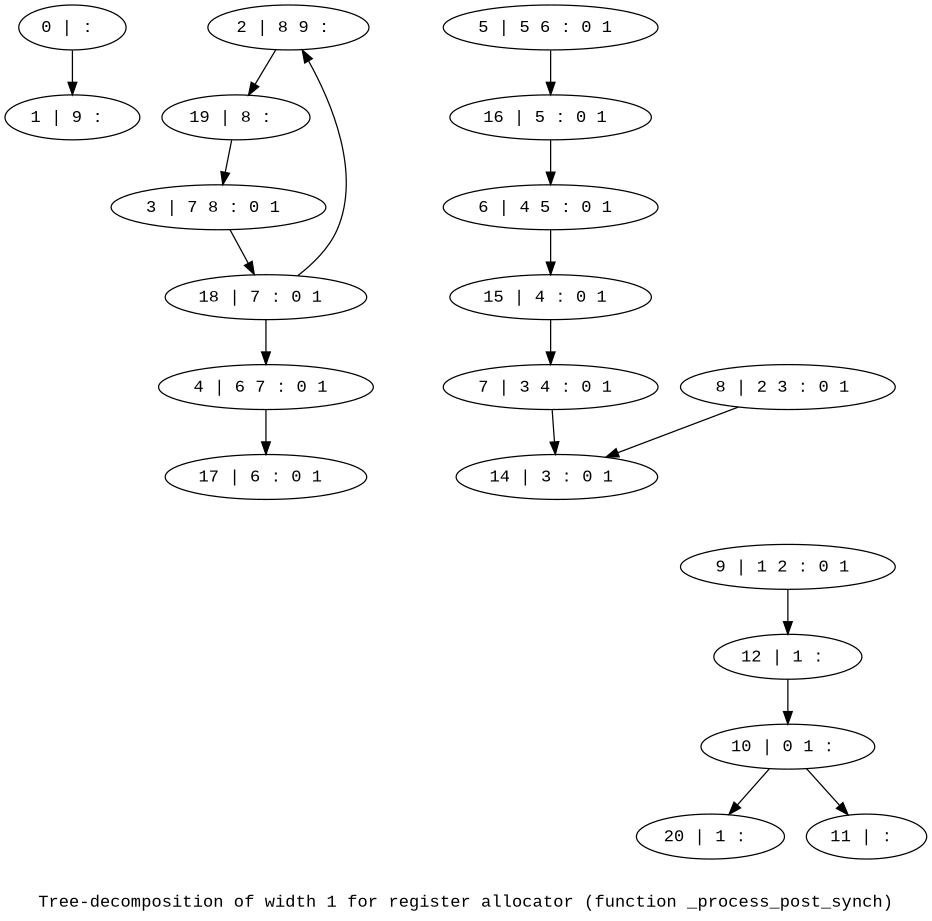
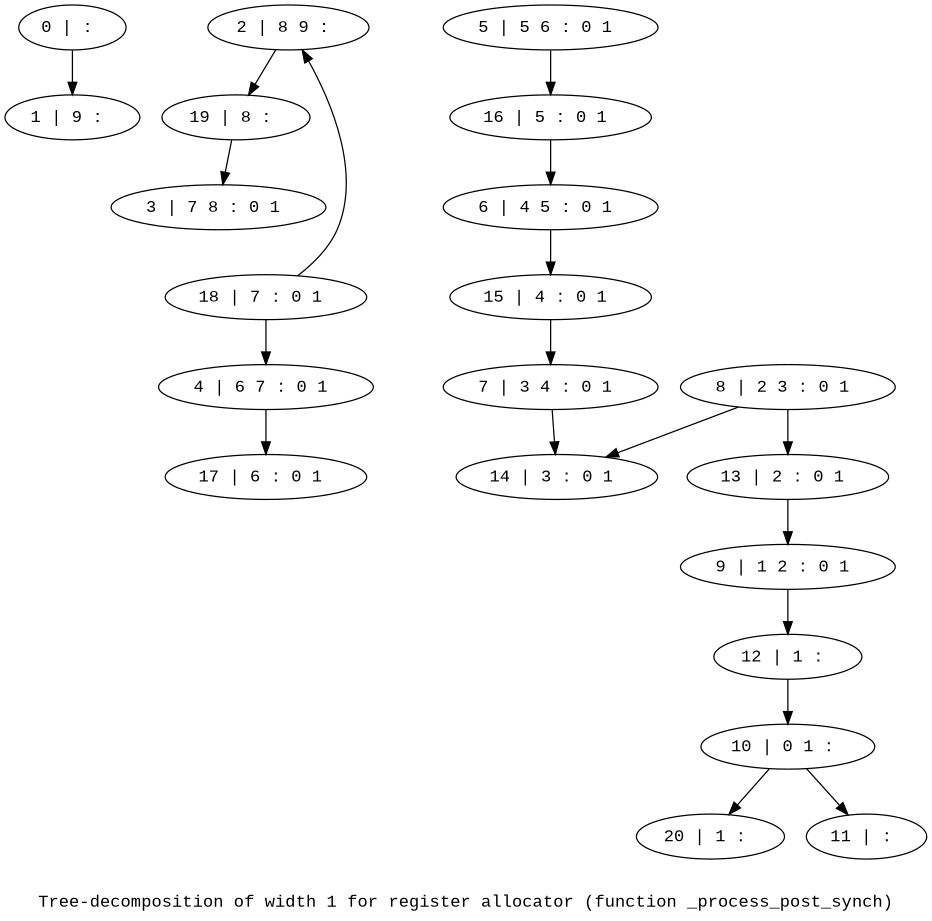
  digraph {
    fontname="Liberation Mono"
    label="Tree-decomposition of width 1 for register allocator (function _process_post_synch)"
    node [fontname="Liberation Mono"]
    edge [fontname="Liberation Mono"]
    n1 [label="0 | : "]
    n2 [label="1 | 9 : "]
    n3 [label="2 | 8 9 : "]
    n4 [label="19 | 8 : "]
    n5 [label="3 | 7 8 : 0 1 "]
    n6 [label="18 | 7 : 0 1 "]
    n7 [label="4 | 6 7 : 0 1 "]
    n8 [label="17 | 6 : 0 1 "]
    n9 [label="5 | 5 6 : 0 1 "]
    n10 [label="16 | 5 : 0 1 "]
    n11 [label="6 | 4 5 : 0 1 "]
    n12 [label="15 | 4 : 0 1 "]
    n13 [label="7 | 3 4 : 0 1 "]
    n14 [label="14 | 3 : 0 1 "]
    n15 [label="8 | 2 3 : 0 1 "]
+   n16 [label="13 | 2 : 0 1 "]
    n17 [label="9 | 1 2 : 0 1 "]
    n18 [label="12 | 1 : "]
    n19 [label="10 | 0 1 : "]
    n20 [label="20 | 1 : "]
    n21 [label="11 | : "]
    n1 -> n2
    n3 -> n4
    n4 -> n5
-   n5 -> n6
    n6 -> n3
    n6 -> n7
    n7 -> n8
    n9 -> n10
    n10 -> n11
    n11 -> n12
    n12 -> n13
    n13 -> n14
    n15 -> n14
+   n15 -> n16
+   n16 -> n17
    n17 -> n18
    n18 -> n19
    n19 -> n20
    n19 -> n21
  }
